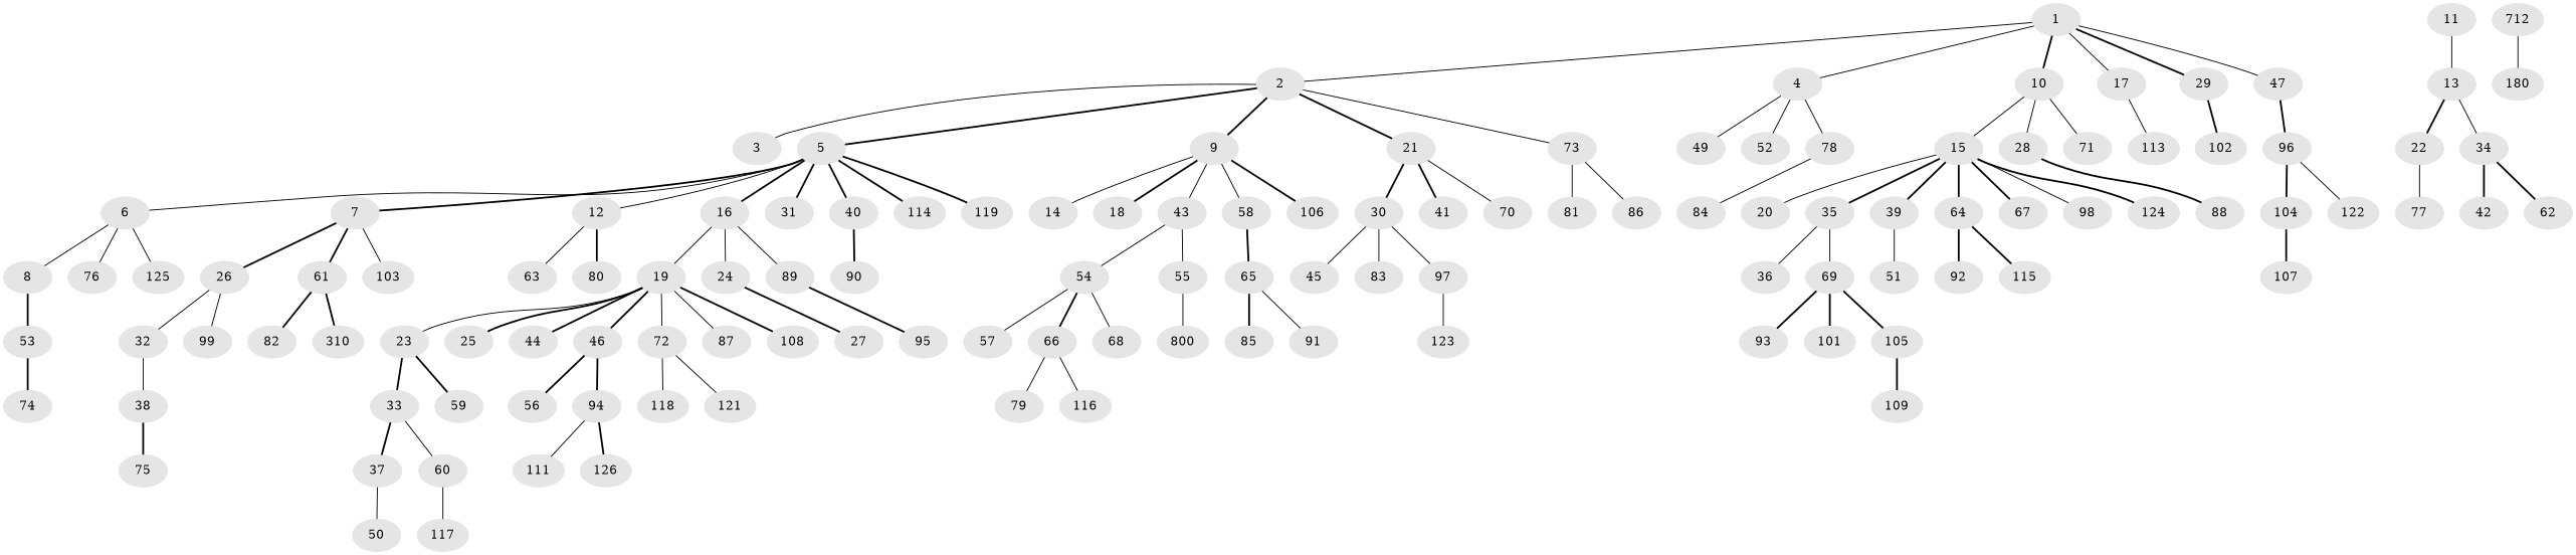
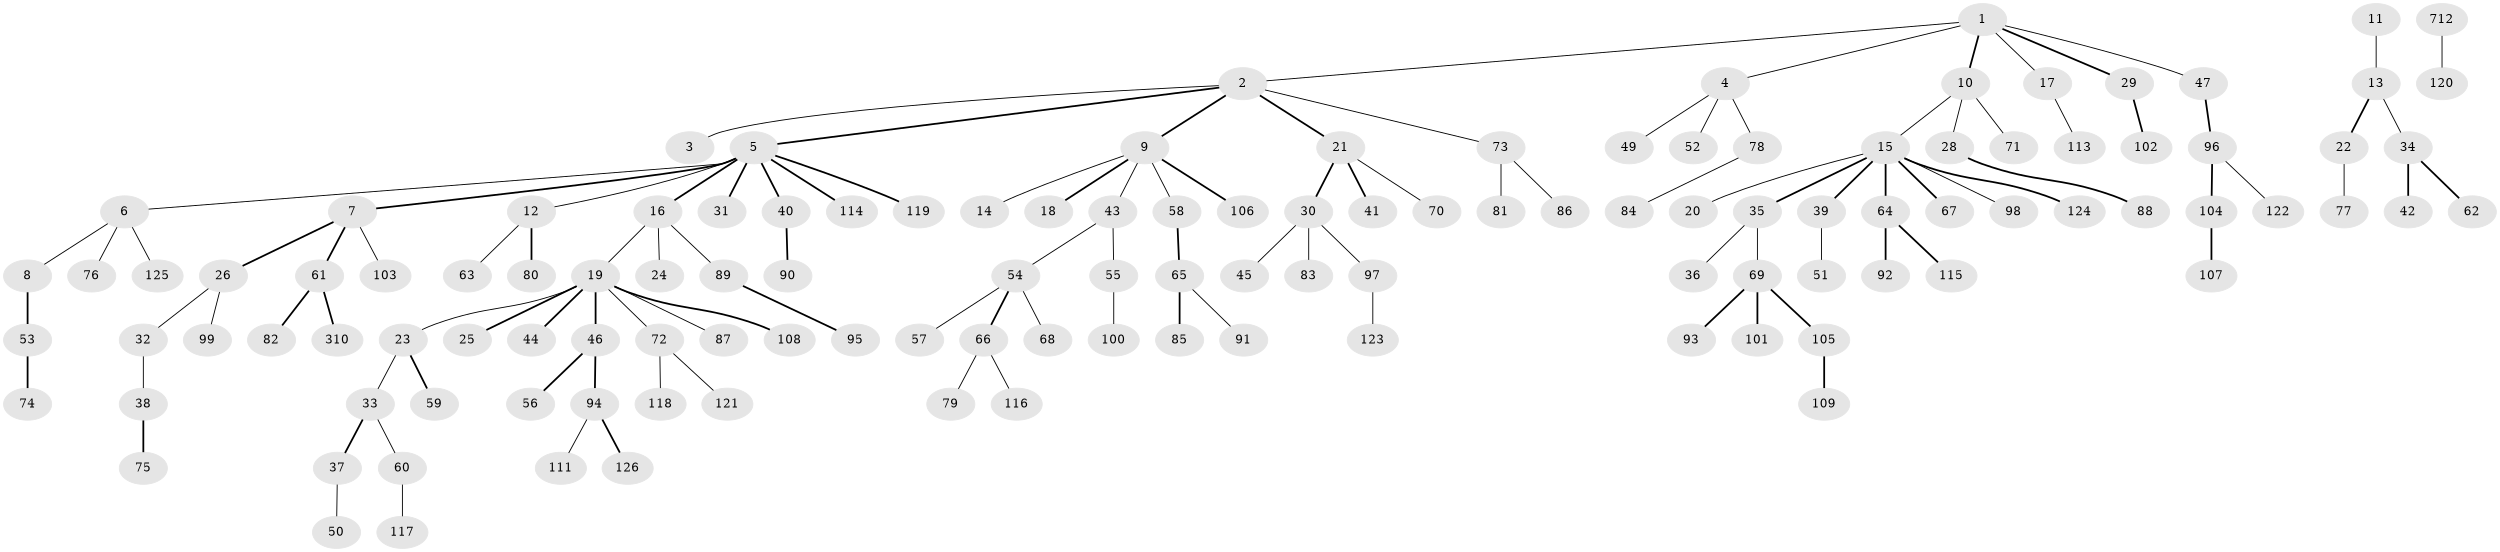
  graph {
    node [color=gray90 style=filled]
    edge [style=solid]
    1
    2
    4
    10
    17
    29
    47
    3
    5
    9
    21
    73
    49
    52
    78
    15
    28
    71
    113
    102
    96
    6
    7
    12
    16
    31
    40
    114
    119
    14
    18
    43
    58
    106
    30
    41
    70
    81
    86
    11
    13
    84
    8
    76
    125
    26
    61
    103
    63
    80
    19
    24
    89
    90
    53
    32
    99
    82
    n59 [label=310]
    74
    54
    55
    65
    85
    91
    20
    35
    39
    64
    67
    98
    124
    88
    22
    34
    77
    42
    62
    36
    69
    51
    92
    115
    23
    25
    44
    46
    72
    87
    108
-   27
    95
    33
    59
    56
    94
    118
    121
    45
    83
    97
    37
    60
    38
    123
    75
    50
    117
    93
    101
    105
    57
    66
    68
-   100 [label=800]
+   100
    111
    126
    104
    122
    n120 [label=712]
-   120 [label=180]
+   120
    79
    116
    109
    107
    1 -- 2
    1 -- 4
    1 -- 10 [style=bold]
    1 -- 17
    1 -- 29 [style=bold]
    1 -- 47
    2 -- 3
    2 -- 5 [style=bold]
    2 -- 9 [style=bold]
    2 -- 21 [style=bold]
    2 -- 73
    4 -- 49
    4 -- 52
    4 -- 78
    10 -- 15
    10 -- 28
    10 -- 71
    17 -- 113
    29 -- 102 [style=bold]
    47 -- 96 [style=bold]
    5 -- 6
    5 -- 7 [style=bold]
    5 -- 12
    5 -- 16 [style=bold]
    5 -- 31 [style=bold]
    5 -- 40 [style=bold]
    5 -- 114 [style=bold]
    5 -- 119 [style=bold]
    9 -- 14
    9 -- 18 [style=bold]
    9 -- 43
    9 -- 58
    9 -- 106 [style=bold]
    21 -- 30 [style=bold]
    21 -- 41 [style=bold]
    21 -- 70
    73 -- 81
    73 -- 86
    78 -- 84
    15 -- 20
    15 -- 35 [style=bold]
    15 -- 39 [style=bold]
    15 -- 64 [style=bold]
    15 -- 67 [style=bold]
    15 -- 98
    15 -- 124 [style=bold]
    28 -- 88 [style=bold]
    96 -- 104 [style=bold]
    96 -- 122
    6 -- 8
    6 -- 76
    6 -- 125
    7 -- 26 [style=bold]
    7 -- 61 [style=bold]
    7 -- 103
    12 -- 63
    12 -- 80 [style=bold]
    16 -- 19
    16 -- 24
    16 -- 89
    40 -- 90 [style=bold]
    43 -- 54
    43 -- 55
    58 -- 65 [style=bold]
    30 -- 45
    30 -- 83
    30 -- 97
    11 -- 13
    13 -- 22 [style=bold]
    13 -- 34
    8 -- 53 [style=bold]
    26 -- 32
    26 -- 99
    61 -- 82 [style=bold]
    61 -- n59 [style=bold]
    19 -- 23
    19 -- 25 [style=bold]
    19 -- 44 [style=bold]
    19 -- 46 [style=bold]
    19 -- 72
    19 -- 87
    19 -- 108 [style=bold]
-   24 -- 27 [style=bold]
    89 -- 95 [style=bold]
    53 -- 74 [style=bold]
    32 -- 38
    54 -- 57
    54 -- 66 [style=bold]
    54 -- 68
    55 -- 100
    65 -- 85 [style=bold]
    65 -- 91
    35 -- 36
    35 -- 69
    39 -- 51
    64 -- 92 [style=bold]
    64 -- 115 [style=bold]
    22 -- 77
    34 -- 42 [style=bold]
    34 -- 62 [style=bold]
    69 -- 93 [style=bold]
    69 -- 101 [style=bold]
    69 -- 105 [style=bold]
-   23 -- 33 [style=bold]
+   23 -- 33
    23 -- 59 [style=bold]
    46 -- 56 [style=bold]
    46 -- 94 [style=bold]
    72 -- 118
    72 -- 121
    33 -- 37 [style=bold]
    33 -- 60
    94 -- 111
    94 -- 126 [style=bold]
    97 -- 123
    37 -- 50
    60 -- 117
    38 -- 75 [style=bold]
    105 -- 109 [style=bold]
    66 -- 79
    66 -- 116
    104 -- 107 [style=bold]
    n120 -- 120
  }
